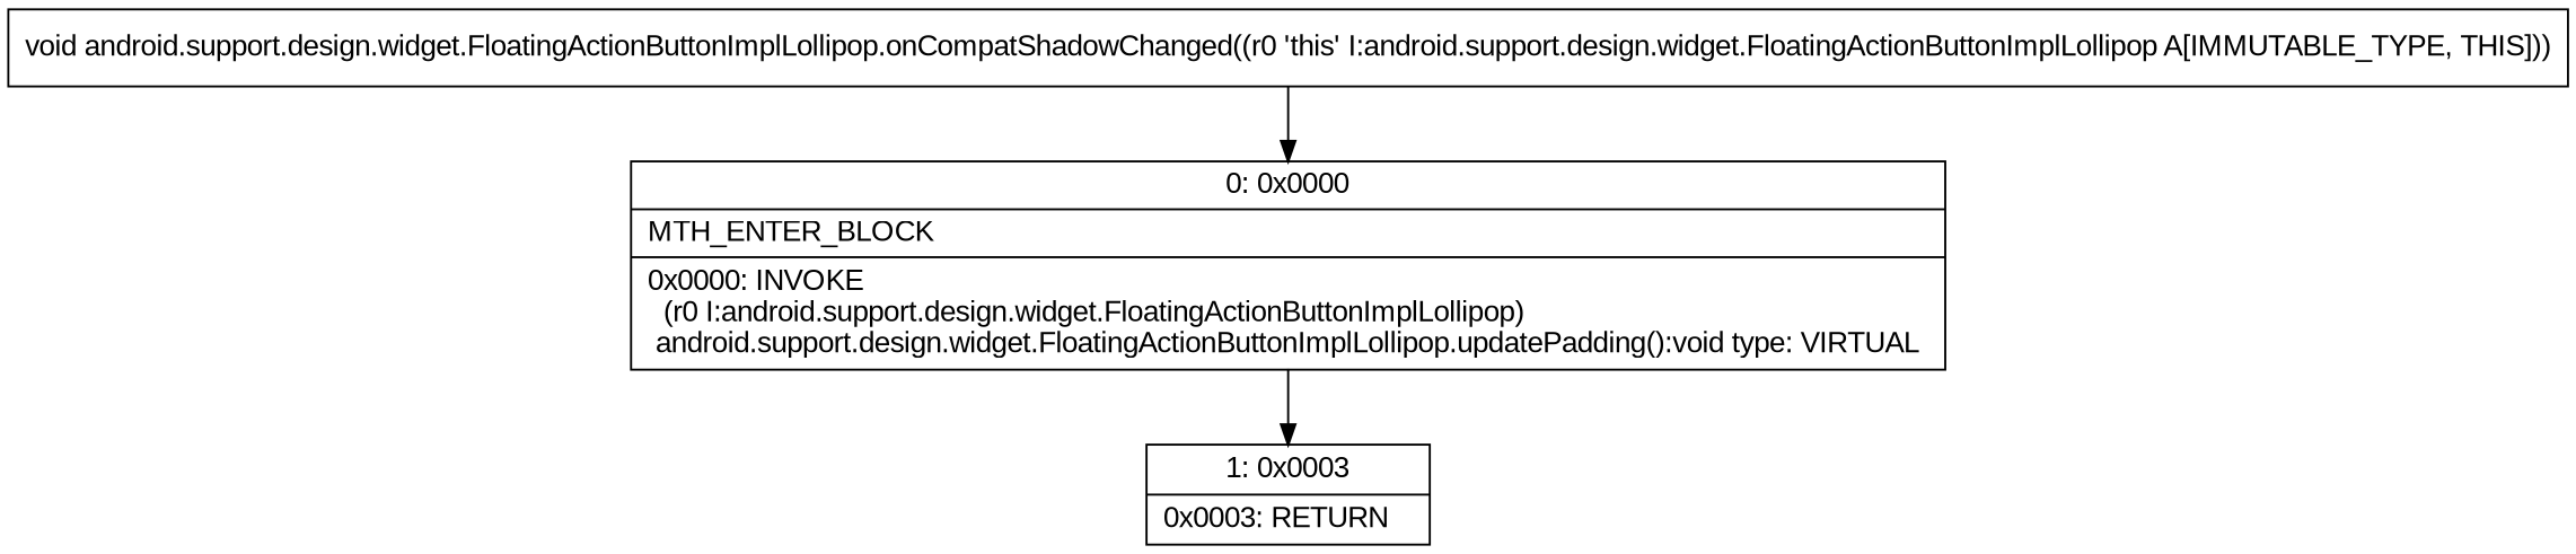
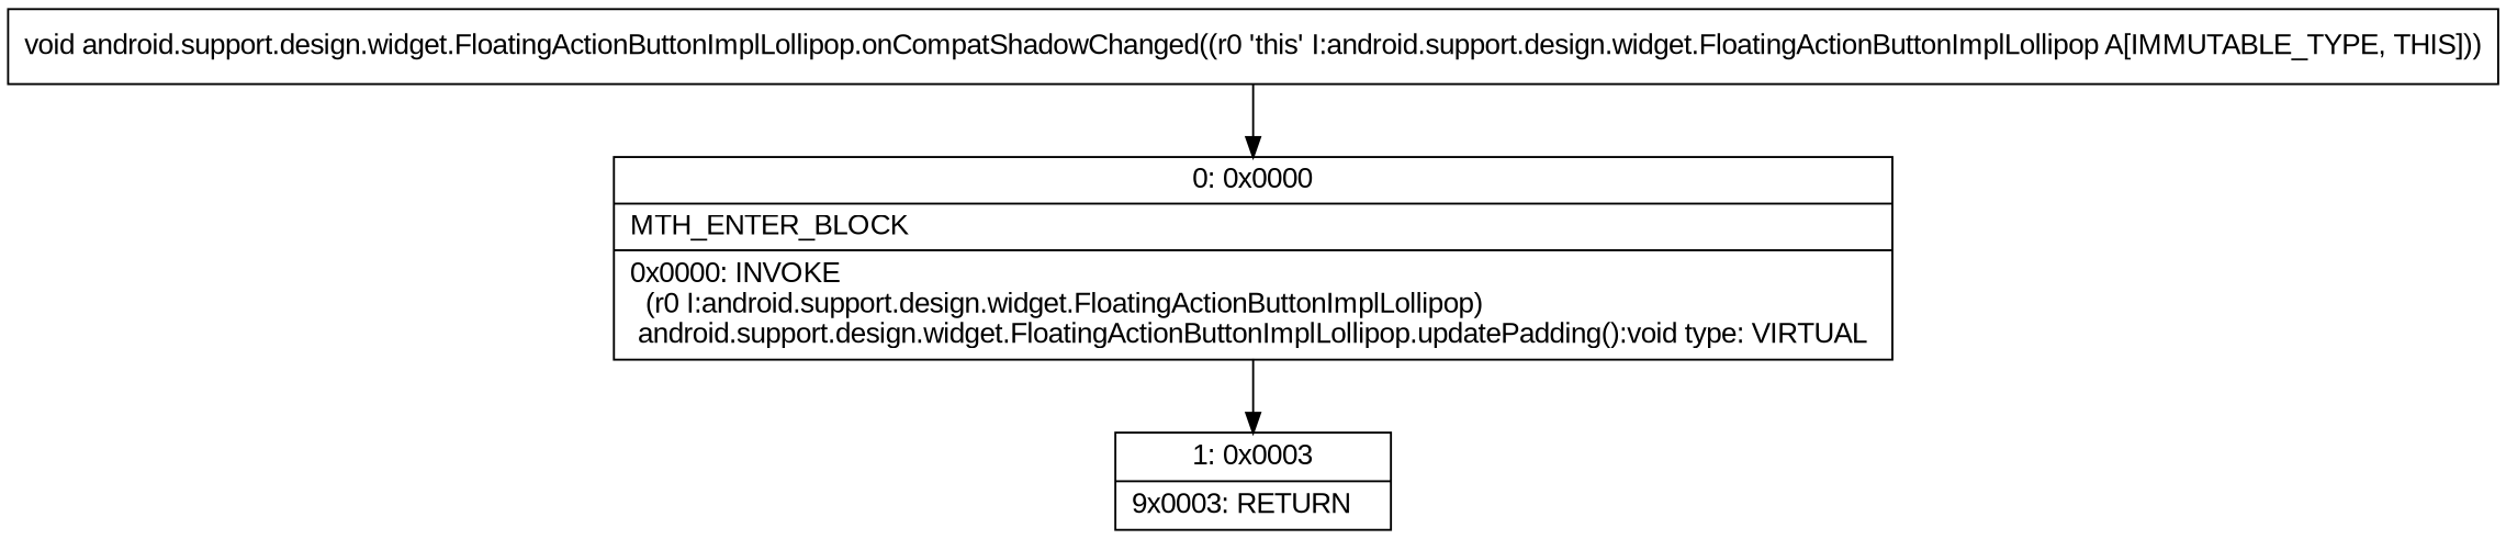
  digraph {
    fontname="Liberation Sans"
    node [shape=record fontname="Liberation Sans"]
    edge [fontname="Liberation Sans"]
    n1 [label="{0\:\ 0x0000|MTH_ENTER_BLOCK\l|0x0000: INVOKE  \l  (r0 I:android.support.design.widget.FloatingActionButtonImplLollipop)\l android.support.design.widget.FloatingActionButtonImplLollipop.updatePadding():void type: VIRTUAL \l}"]
-   n2 [label="{1\:\ 0x0003|0x0003: RETURN   \l}"]
+   n2 [label="{1\:\ 0x0003|9x0003: RETURN   \l}"]
    n3 [label="{void android.support.design.widget.FloatingActionButtonImplLollipop.onCompatShadowChanged((r0 'this' I:android.support.design.widget.FloatingActionButtonImplLollipop A[IMMUTABLE_TYPE, THIS])) }"]
    n1 -> n2
    n3 -> n1
  }
